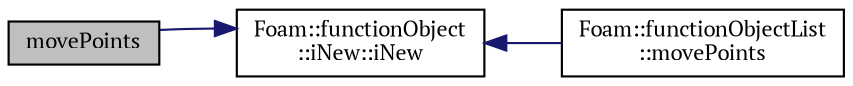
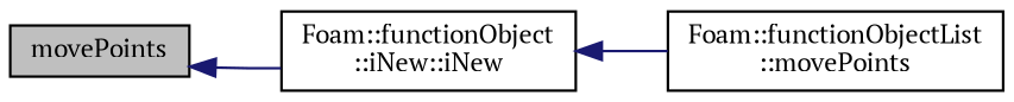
  digraph {
    fontname="PT Serif"
    rankdir=LR
    node [color=black fontname="PT Serif" fontsize=10 shape=record]
    edge [color=midnightblue dir=back fontname="PT Serif" fontsize=10 labelfontname=FreeSans labelfontsize=10 style=solid]
    n1 [fillcolor=grey75 fontcolor=black height=0.2 label=movePoints style=filled width=0.4]
    n2 [height=0.2 label="Foam::functionObject\l::iNew::iNew" width=0.4]
    n3 [height=0.2 label="Foam::functionObjectList\l::movePoints" width=0.4]
-   n2 -> n1
+   n1 -> n2
    n2 -> n3
  }
